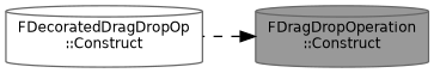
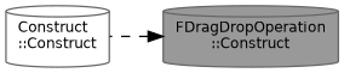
  digraph {
    rankdir=RL
    node [fontname=Helvetica fontsize=10 shape=cylinder style=filled]
    n1 [color=gray40 fillcolor=grey60 fontcolor=black height=0.2 label="FDragDropOperation\l::Construct" width=0.4]
-   n2 [color=grey40 fillcolor=white height=0.2 label="FDecoratedDragDropOp\l::Construct" width=0.4]
+   n2 [color=grey40 fillcolor=white height=0.2 label="Construct\l::Construct" width=0.4]
    n1 -> n2 [color=black dir=back fontname=Helvetica fontsize=10 labelfontname=Helvetica labelfontsize=10 style=dashed]
  }
